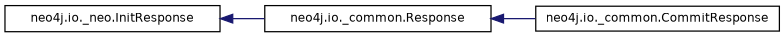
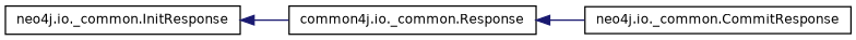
  digraph {
    rankdir=LR
    node [color=black fillcolor=white fontname=Helvetica fontsize=10 shape=record style=filled]
    edge [color=midnightblue dir=back fontname=Helvetica fontsize=10 labelfontname=Helvetica labelfontsize=10 style=solid]
-   n1 [height=0.2 label="neo4j.io._common.Response" width=0.4]
+   n1 [height=0.2 label="common4j.io._common.Response" width=0.4]
    n2 [height=0.2 label="neo4j.io._common.CommitResponse" width=0.4]
-   n3 [height=0.2 label="neo4j.io._neo.InitResponse" width=0.4]
+   n3 [height=0.2 label="neo4j.io._common.InitResponse" width=0.4]
    n1 -> n2
    n3 -> n1
  }
